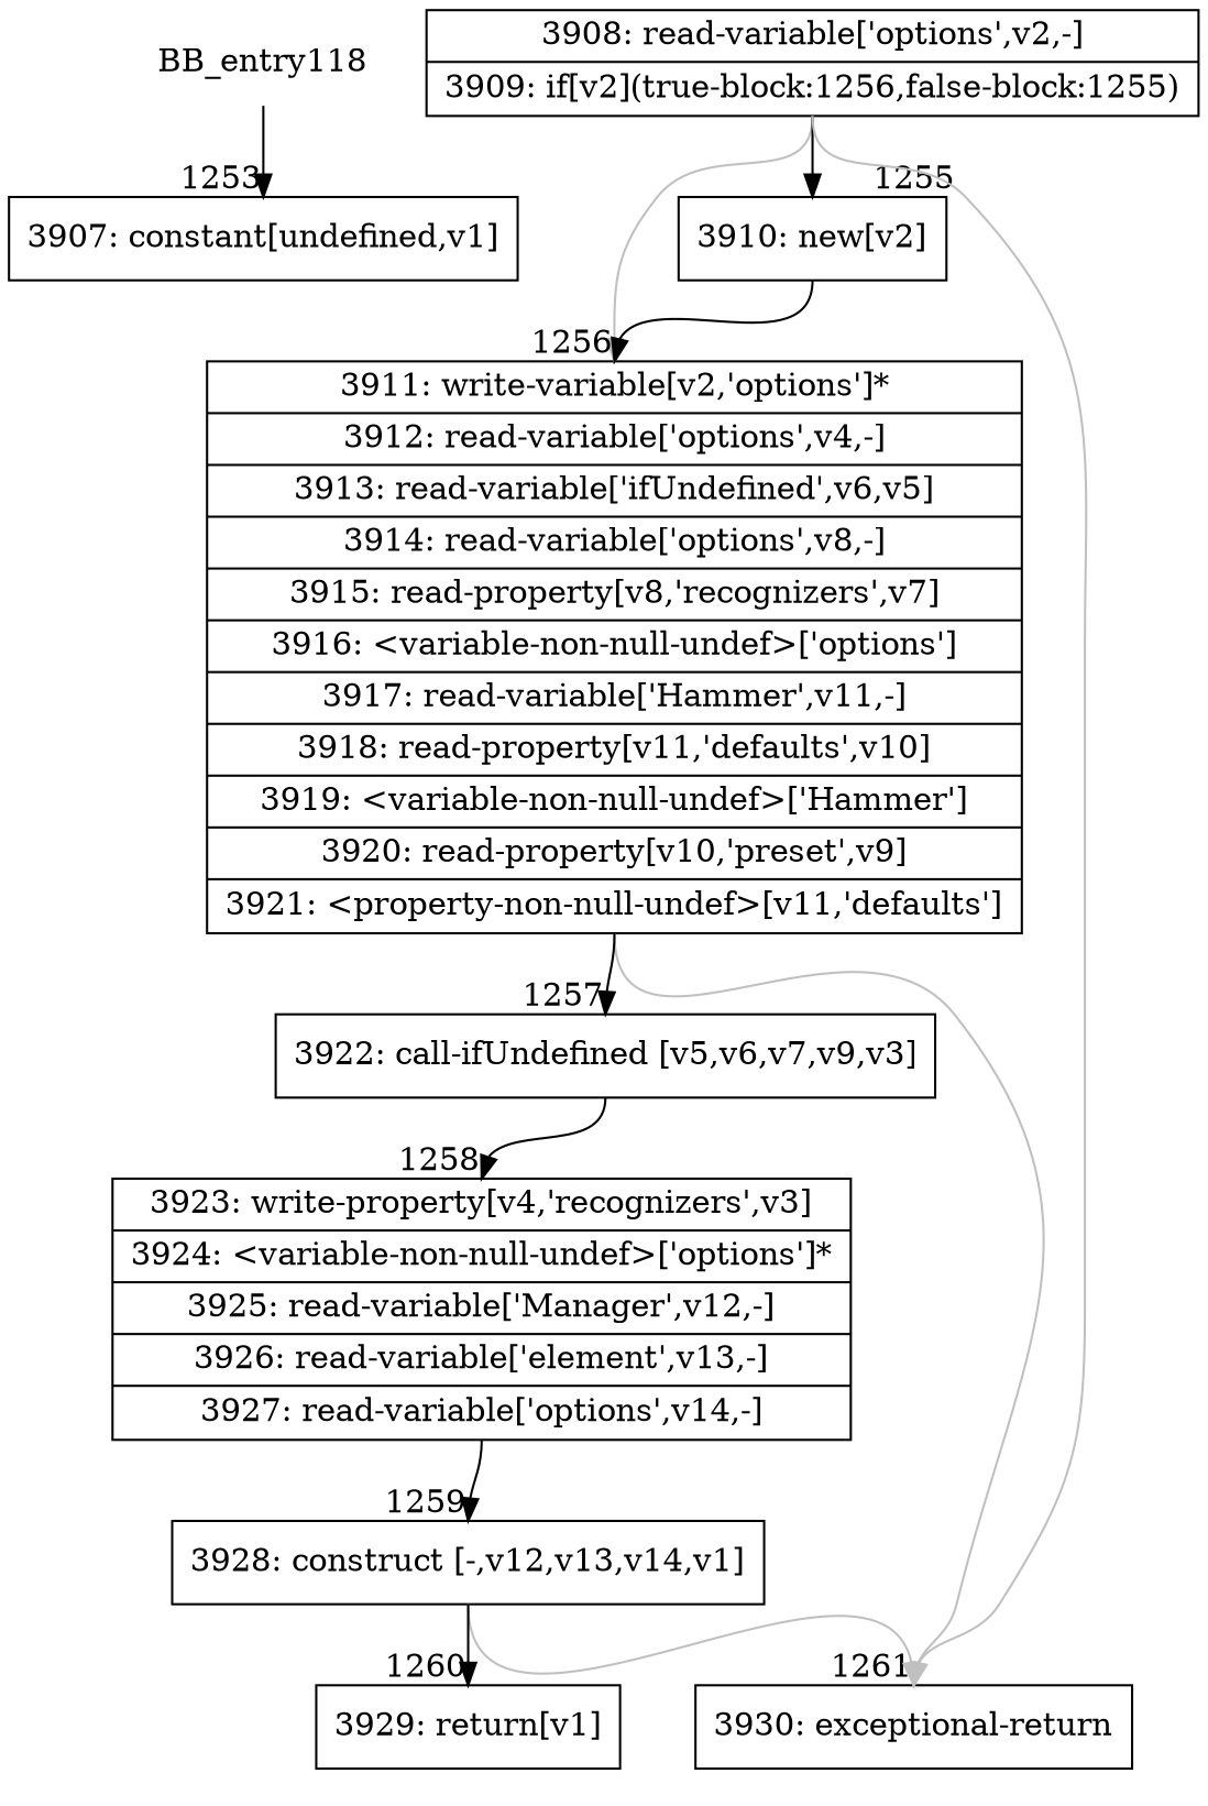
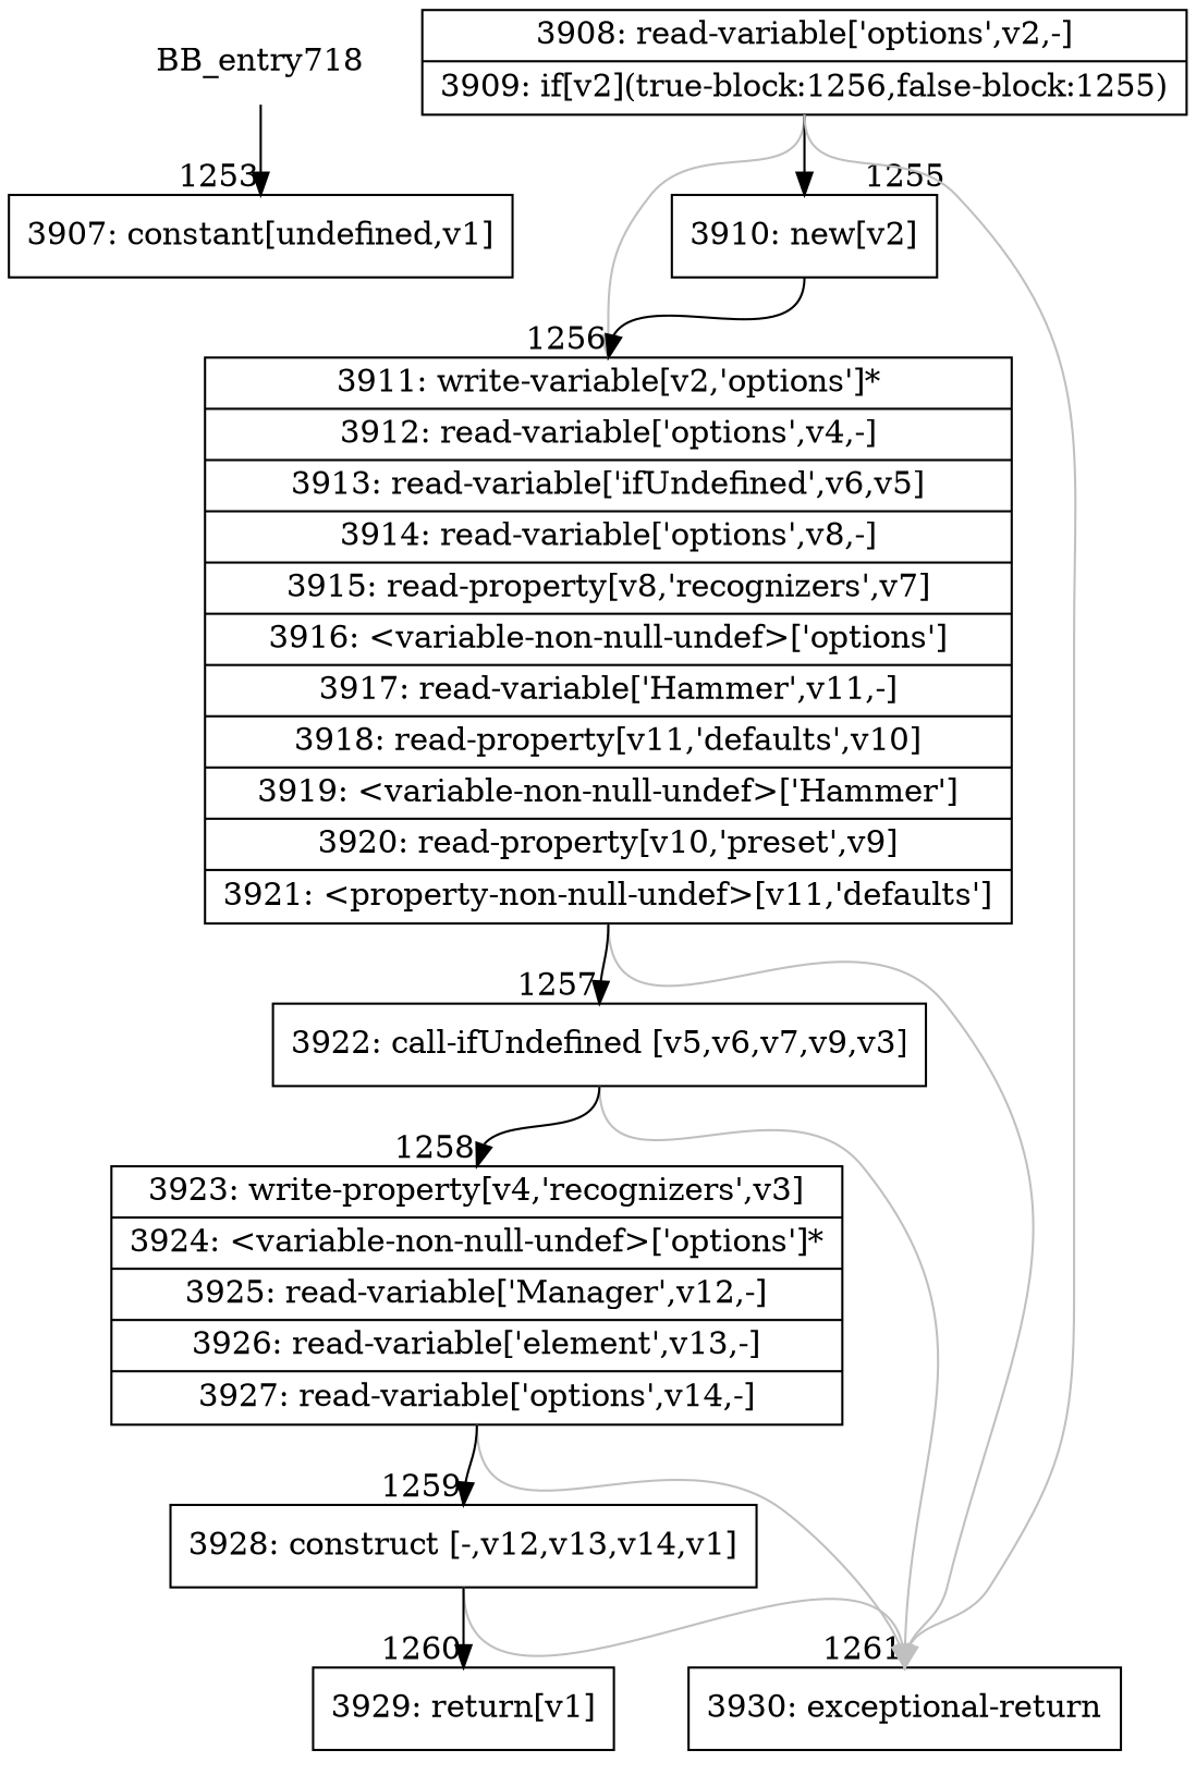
  digraph {
    rankdir=TD
    node [shape=record]
    edge [headport=n tailport=s]
-   BB_entry118 [shape=none]
+   BB_entry118 [shape=none label=BB_entry718]
    n2 [label="{3907: constant[undefined,v1]}"]
    n3 [label="{3908: read-variable['options',v2,-]|3909: if[v2](true-block:1256,false-block:1255)}"]
    n4 [label="{3911: write-variable[v2,'options']*|3912: read-variable['options',v4,-]|3913: read-variable['ifUndefined',v6,v5]|3914: read-variable['options',v8,-]|3915: read-property[v8,'recognizers',v7]|3916: \<variable-non-null-undef\>['options']|3917: read-variable['Hammer',v11,-]|3918: read-property[v11,'defaults',v10]|3919: \<variable-non-null-undef\>['Hammer']|3920: read-property[v10,'preset',v9]|3921: \<property-non-null-undef\>[v11,'defaults']}"]
    n5 [label="{3910: new[v2]}"]
    n6 [label="{3930: exceptional-return}"]
    n7 [label="{3922: call-ifUndefined [v5,v6,v7,v9,v3]}"]
    n8 [label="{3923: write-property[v4,'recognizers',v3]|3924: \<variable-non-null-undef\>['options']*|3925: read-variable['Manager',v12,-]|3926: read-variable['element',v13,-]|3927: read-variable['options',v14,-]}"]
    n9 [label="{3928: construct [-,v12,v13,v14,v1]}"]
    n10 [label="{3929: return[v1]}"]
    BB_entry118 -> n2 [headlabel="    1253"]
    n3 -> n4 [color=gray headlabel="      1256"]
    n3 -> n5 [headlabel="      1255"]
    n3 -> n6 [color=gray headlabel="      1261"]
    n4 -> n6 [color=gray]
    n4 -> n7 [headlabel="      1257"]
    n5 -> n4
+   n7 -> n6 [color=gray]
    n7 -> n8 [headlabel="      1258"]
+   n8 -> n6 [color=gray]
    n8 -> n9 [headlabel="      1259"]
    n9 -> n6 [color=gray]
    n9 -> n10 [headlabel="      1260"]
  }
